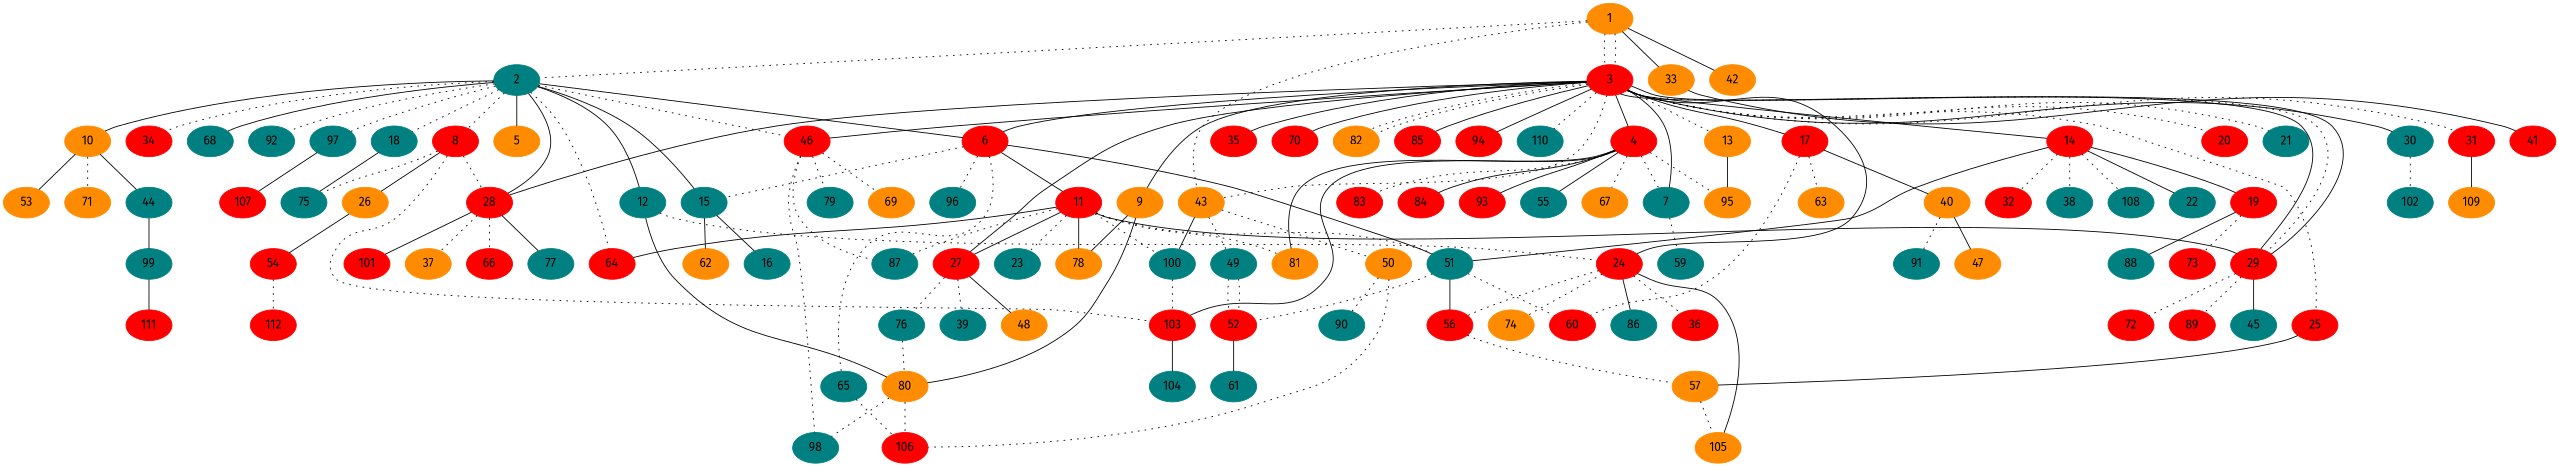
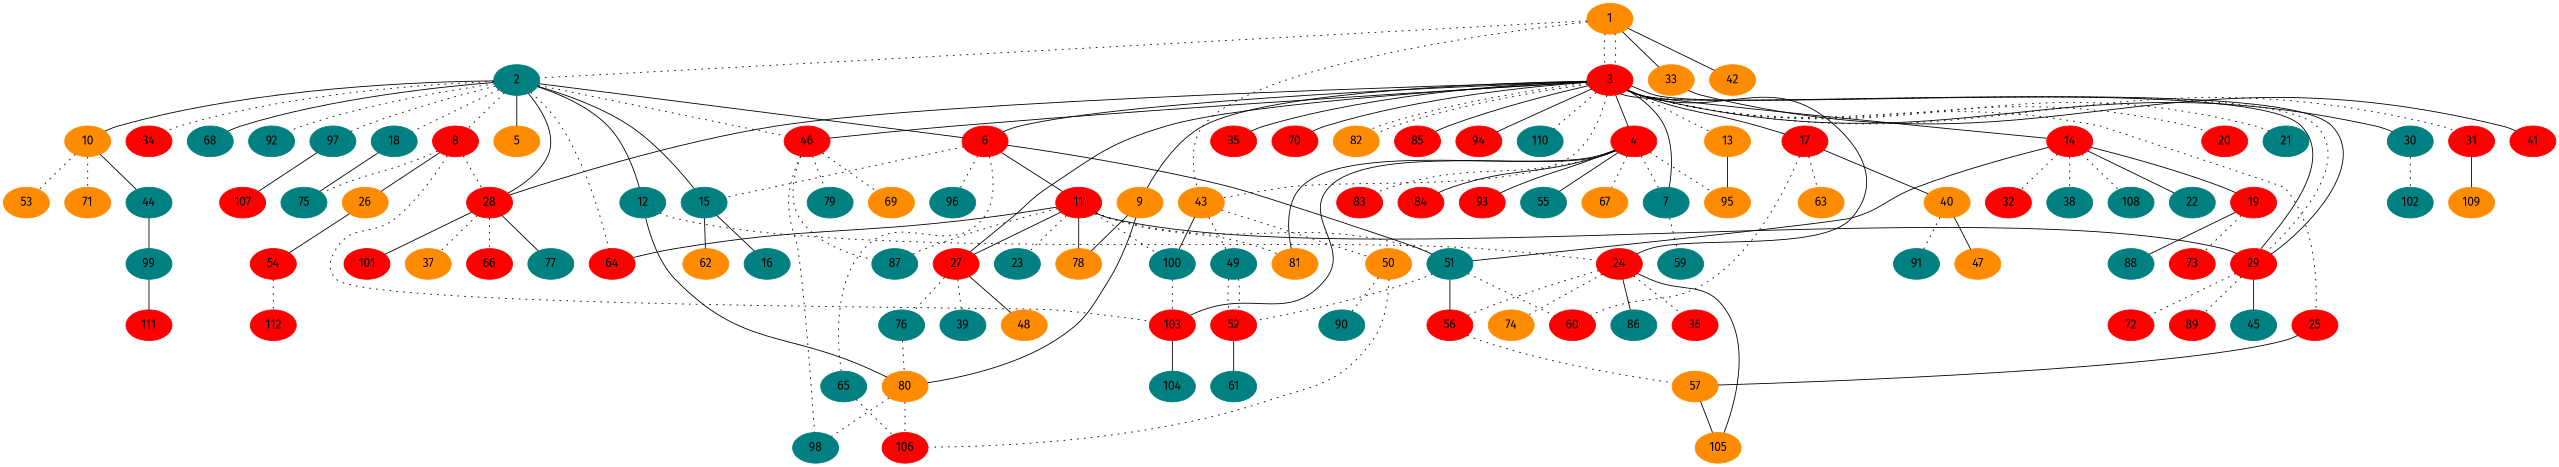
  graph {
    fontname="Fira Sans"
    node [color=red fontname="Fira Sans" style=filled]
    edge [fontname="Fira Sans" style=dotted]
    1 [color=darkorange]
    2 [color=teal]
    3
    33 [color=darkorange]
    42 [color=darkorange]
    43 [color=darkorange]
    5 [color=darkorange]
    6
    8
    10 [color=darkorange]
    12 [color=teal]
    15 [color=teal]
    18 [color=teal]
    28
    34
    46
    64
    68 [color=teal]
    92 [color=teal]
    97 [color=teal]
    4
    7 [color=teal]
    9 [color=darkorange]
    13 [color=darkorange]
    14
    17
    20
    21 [color=teal]
    24
    25
    27
    29
    30 [color=teal]
    31
    35
    70
    82 [color=darkorange]
    85
    94
    110 [color=teal]
    41
    100 [color=teal]
    49 [color=teal]
    50 [color=darkorange]
    11
    51 [color=teal]
    65 [color=teal]
    96 [color=teal]
    103
    26 [color=darkorange]
    75 [color=teal]
    44 [color=teal]
    53 [color=darkorange]
    71 [color=darkorange]
    80 [color=darkorange]
    16 [color=teal]
    62 [color=darkorange]
    37 [color=darkorange]
    66
    77 [color=teal]
    101
    87 [color=teal]
    69 [color=darkorange]
    79 [color=teal]
    98 [color=teal]
    107
    55 [color=teal]
    67 [color=darkorange]
    81 [color=darkorange]
    83
    84
    93
    95 [color=darkorange]
    59 [color=teal]
    78 [color=darkorange]
    19
    22 [color=teal]
    32
    38 [color=teal]
    108 [color=teal]
    40 [color=darkorange]
    60
    63 [color=darkorange]
    36
    56
    74 [color=darkorange]
    86 [color=teal]
    105 [color=darkorange]
    57 [color=darkorange]
    39 [color=teal]
    48 [color=darkorange]
    76 [color=teal]
    45 [color=teal]
    72
    89
    102 [color=teal]
    109 [color=darkorange]
    104 [color=teal]
    23 [color=teal]
    52
    106
    54
    99 [color=teal]
    73
    88 [color=teal]
    47 [color=darkorange]
    91 [color=teal]
    112
    90 [color=teal]
    111
    61 [color=teal]
    1 -- 2
    1 -- 3
    1 -- 3
    1 -- 33 [style=solid]
    1 -- 42 [style=solid]
    1 -- 43
    2 -- 5 [style=solid]
    2 -- 6 [style=solid]
    2 -- 8
    2 -- 10 [style=solid]
    2 -- 12 [style=solid]
    2 -- 15 [style=solid]
    2 -- 18
    2 -- 28 [style=solid]
    2 -- 34
    2 -- 46
    2 -- 64
    2 -- 68 [style=solid]
    2 -- 92
    2 -- 97
    3 -- 43
    3 -- 6 [style=solid]
    3 -- 28 [style=solid]
    3 -- 46 [style=solid]
    3 -- 4 [style=solid]
    3 -- 7 [style=solid]
    3 -- 9 [style=solid]
    3 -- 13
    3 -- 14 [style=solid]
    3 -- 17 [style=solid]
    3 -- 20
    3 -- 21
    3 -- 24 [style=solid]
    3 -- 25
    3 -- 27 [style=solid]
    3 -- 29 [style=solid]
    3 -- 29
    3 -- 29 [style=solid]
    3 -- 30 [style=solid]
    3 -- 31
    3 -- 35 [style=solid]
    3 -- 70 [style=solid]
    3 -- 82
    3 -- 82
    3 -- 85 [style=solid]
    3 -- 94 [style=solid]
    3 -- 110
    33 -- 41 [style=solid]
    43 -- 100 [style=solid]
    43 -- 49
    43 -- 50
    6 -- 15
    6 -- 11 [style=solid]
    6 -- 51 [style=solid]
    6 -- 65
    6 -- 96
    8 -- 28
    8 -- 103
    8 -- 26 [style=solid]
    8 -- 75
    10 -- 44 [style=solid]
-   10 -- 53 [style=solid]
+   10 -- 53
    10 -- 71
    12 -- 24
    12 -- 80 [style=solid]
    15 -- 16 [style=solid]
    15 -- 62 [style=solid]
    18 -- 75 [style=solid]
    28 -- 37
    28 -- 66
    28 -- 77 [style=solid]
    28 -- 101 [style=solid]
    46 -- 87
    46 -- 69
    46 -- 79
    46 -- 98
    97 -- 107 [style=solid]
    4 -- 7
    4 -- 103 [style=solid]
    4 -- 55 [style=solid]
    4 -- 67
    4 -- 81 [style=solid]
    4 -- 83
    4 -- 84 [style=solid]
    4 -- 93 [style=solid]
    4 -- 95
    7 -- 59
    9 -- 80 [style=solid]
    9 -- 78 [style=solid]
    13 -- 95 [style=solid]
    14 -- 51 [style=solid]
    14 -- 19 [style=solid]
    14 -- 22 [style=solid]
    14 -- 32
    14 -- 38
    14 -- 108
    17 -- 40 [style=solid]
    17 -- 60
    17 -- 63
    24 -- 36
    24 -- 56
    24 -- 74
    24 -- 86 [style=solid]
    24 -- 105 [style=solid]
    25 -- 57 [style=solid]
    27 -- 39
    27 -- 48 [style=solid]
    27 -- 76
    29 -- 45 [style=solid]
    29 -- 72
    29 -- 89
    30 -- 102
    31 -- 109 [style=solid]
    100 -- 103
    49 -- 52
    49 -- 52
    50 -- 106
    50 -- 90
    11 -- 64 [style=solid]
    11 -- 27 [style=solid]
    11 -- 29 [style=solid]
    11 -- 100
    11 -- 51
    11 -- 87
    11 -- 81
    11 -- 78 [style=solid]
    11 -- 23
    51 -- 60
    51 -- 56 [style=solid]
    51 -- 52
    65 -- 106
    103 -- 104 [style=solid]
    26 -- 54 [style=solid]
    44 -- 99 [style=solid]
    80 -- 98
    80 -- 106
    19 -- 73
    19 -- 88 [style=solid]
    40 -- 47 [style=solid]
    40 -- 91
    56 -- 57
-   57 -- 105
+   57 -- 105 [style=solid]
    76 -- 80
    52 -- 61 [style=solid]
    54 -- 112
    99 -- 111 [style=solid]
  }
